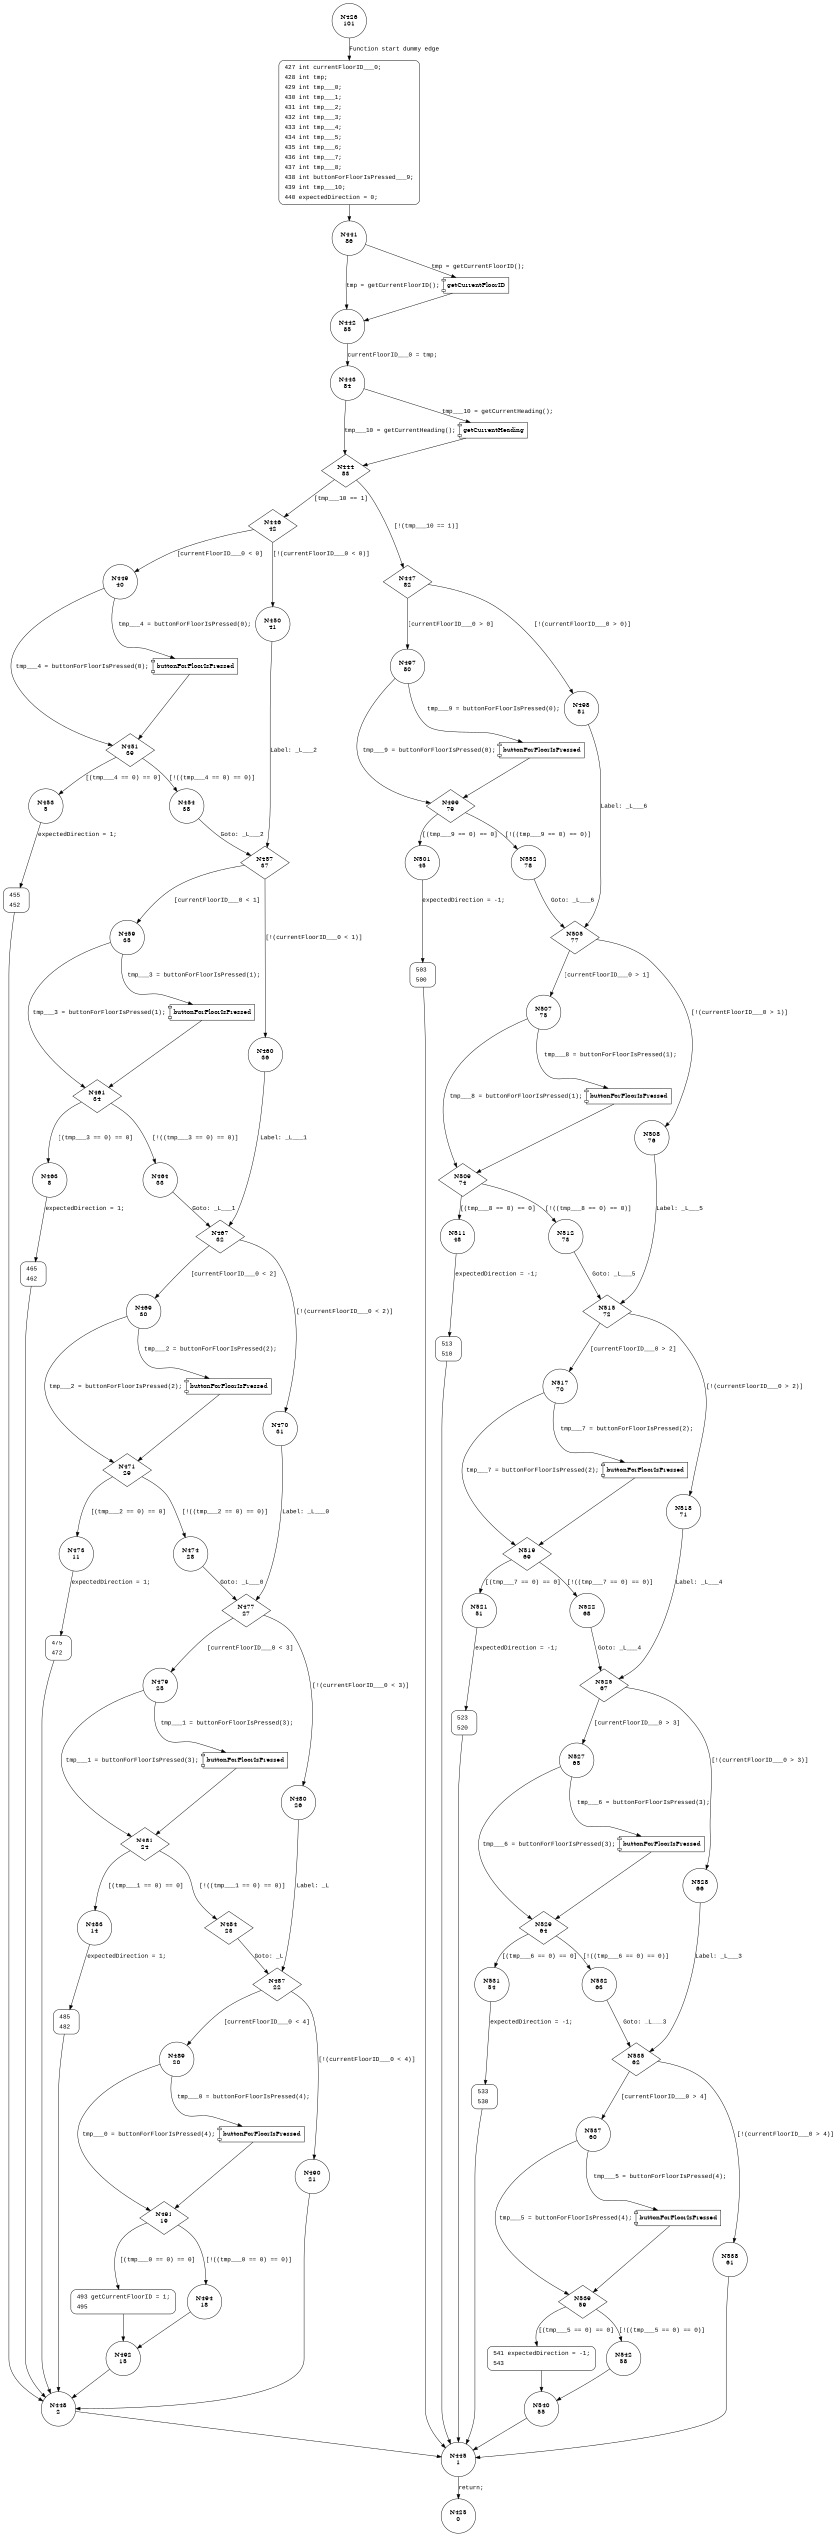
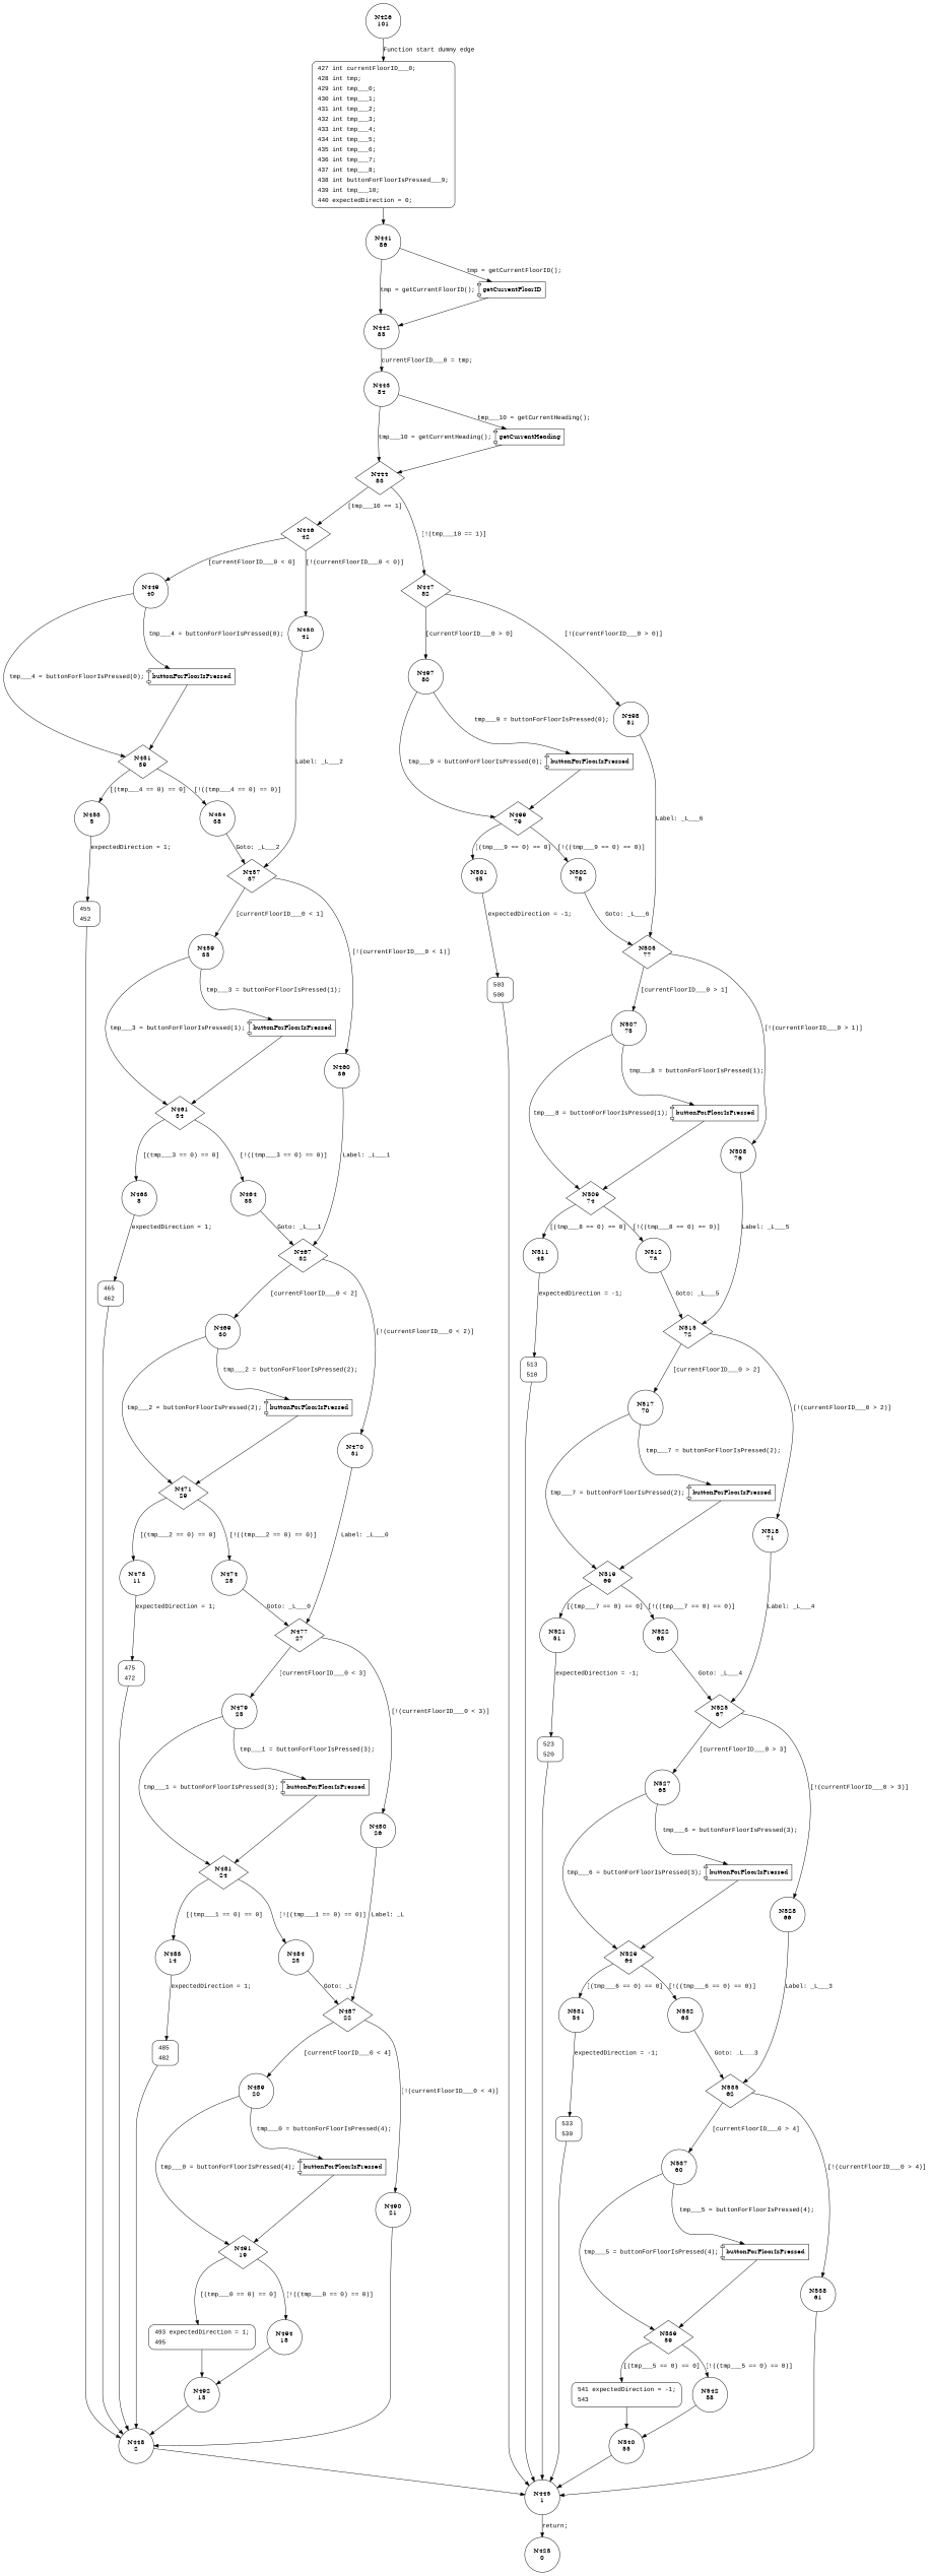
  digraph {
    node [shape=circle]
    edge [fontname="Courier New"]
    n1 [label="N426\n101"]
    n2 [fillcolor=white fontname="Courier New" label=<<table border="0" cellborder="0" cellpadding="3" bgcolor="white"><tr><td align="right">427</td><td align="left">int currentFloorID___0;</td></tr><tr><td align="right">428</td><td align="left">int tmp;</td></tr><tr><td align="right">429</td><td align="left">int tmp___0;</td></tr><tr><td align="right">430</td><td align="left">int tmp___1;</td></tr><tr><td align="right">431</td><td align="left">int tmp___2;</td></tr><tr><td align="right">432</td><td align="left">int tmp___3;</td></tr><tr><td align="right">433</td><td align="left">int tmp___4;</td></tr><tr><td align="right">434</td><td align="left">int tmp___5;</td></tr><tr><td align="right">435</td><td align="left">int tmp___6;</td></tr><tr><td align="right">436</td><td align="left">int tmp___7;</td></tr><tr><td align="right">437</td><td align="left">int tmp___8;</td></tr><tr><td align="right">438</td><td align="left">int buttonForFloorIsPressed___9;</td></tr><tr><td align="right">439</td><td align="left">int tmp___10;</td></tr><tr><td align="right">440</td><td align="left">expectedDirection = 0;</td></tr></table>> penwidth=1 shape=Mrecord style="filled,bold"]
    n3 [label="N441\n86"]
    n4 [label="N442\n85"]
    n5 [label=getCurrentFloorID shape=component]
    n6 [label="N443\n84"]
    n7 [label="N444\n83" shape=diamond]
    n8 [label=getCurrentHeading shape=component]
    n9 [label="N446\n42" shape=diamond]
    n10 [label="N447\n82" shape=diamond]
    n11 [label="N449\n40"]
    n12 [label="N450\n41"]
    n13 [label="N497\n80"]
    n14 [label="N498\n81"]
    n15 [label="N451\n39" shape=diamond]
    n16 [label=buttonForFloorIsPressed shape=component]
    n17 [label="N457\n37" shape=diamond]
    n18 [label="N499\n79" shape=diamond]
    n19 [label=buttonForFloorIsPressed shape=component]
    n20 [label="N505\n77" shape=diamond]
    n21 [label="N501\n45"]
-   n22 [label="N552\n78"]
+   n22 [label="N502\n78"]
    n23 [label="N507\n75"]
    n24 [label="N508\n76"]
    n25 [label="N509\n74" shape=diamond]
    n26 [label=buttonForFloorIsPressed shape=component]
    n27 [label="N515\n72" shape=diamond]
    n28 [label="N511\n48"]
    n29 [label="N512\n73"]
    n30 [label="N517\n70"]
    n31 [label="N518\n71"]
    n32 [label="N519\n69" shape=diamond]
    n33 [label=buttonForFloorIsPressed shape=component]
    n34 [label="N525\n67" shape=diamond]
    n35 [label="N521\n51"]
    n36 [label="N522\n68"]
    n37 [label="N527\n65"]
    n38 [label="N528\n66"]
    n39 [label="N529\n64" shape=diamond]
    n40 [label=buttonForFloorIsPressed shape=component]
    n41 [label="N535\n62" shape=diamond]
    n42 [label="N531\n54"]
    n43 [label="N532\n63"]
    n44 [label="N537\n60"]
    n45 [label="N538\n61"]
    n46 [label="N539\n59" shape=diamond]
    n47 [label=buttonForFloorIsPressed shape=component]
    n48 [label="N445\n1"]
    n49 [fillcolor=white fontname="Courier New" label=<<table border="0" cellborder="0" cellpadding="3" bgcolor="white"><tr><td align="right">541</td><td align="left">expectedDirection = -1;</td></tr><tr><td align="right">543</td><td align="left"></td></tr></table>> penwidth=1 shape=Mrecord style="filled,bold"]
    n50 [label="N542\n58"]
    n51 [label="N425\n0"]
    n52 [label="N540\n55"]
    n53 [fillcolor=white fontname="Courier New" label=<<table border="0" cellborder="0" cellpadding="3" bgcolor="white"><tr><td align="right">533</td><td align="left"></td></tr><tr><td align="right">530</td><td align="left"></td></tr></table>> penwidth=1 shape=Mrecord style="filled,bold"]
    n54 [fillcolor=white fontname="Courier New" label=<<table border="0" cellborder="0" cellpadding="3" bgcolor="white"><tr><td align="right">523</td><td align="left"></td></tr><tr><td align="right">520</td><td align="left"></td></tr></table>> penwidth=1 shape=Mrecord style="filled,bold"]
    n55 [fillcolor=white fontname="Courier New" label=<<table border="0" cellborder="0" cellpadding="3" bgcolor="white"><tr><td align="right">513</td><td align="left"></td></tr><tr><td align="right">510</td><td align="left"></td></tr></table>> penwidth=1 shape=Mrecord style="filled,bold"]
    n56 [fillcolor=white fontname="Courier New" label=<<table border="0" cellborder="0" cellpadding="3" bgcolor="white"><tr><td align="right">503</td><td align="left"></td></tr><tr><td align="right">500</td><td align="left"></td></tr></table>> penwidth=1 shape=Mrecord style="filled,bold"]
    n57 [label="N453\n5"]
    n58 [label="N454\n38"]
    n59 [label="N459\n35"]
    n60 [label="N460\n36"]
    n61 [label="N461\n34" shape=diamond]
    n62 [label=buttonForFloorIsPressed shape=component]
    n63 [label="N467\n32" shape=diamond]
    n64 [label="N463\n8"]
    n65 [label="N464\n33"]
    n66 [label="N469\n30"]
    n67 [label="N470\n31"]
    n68 [label="N471\n29" shape=diamond]
    n69 [label=buttonForFloorIsPressed shape=component]
    n70 [label="N477\n27" shape=diamond]
    n71 [label="N473\n11"]
    n72 [label="N474\n28"]
    n73 [label="N479\n25"]
    n74 [label="N480\n26"]
    n75 [label="N481\n24" shape=diamond]
    n76 [label=buttonForFloorIsPressed shape=component]
    n77 [label="N487\n22" shape=diamond]
    n78 [label="N483\n14"]
-   n79 [label="N484\n23" shape=diamond]
+   n79 [label="N484\n23"]
    n80 [label="N489\n20"]
    n81 [label="N490\n21"]
    n82 [label="N491\n19" shape=diamond]
    n83 [label=buttonForFloorIsPressed shape=component]
    n84 [label="N448\n2"]
-   n85 [fillcolor=white fontname="Courier New" label=<<table border="0" cellborder="0" cellpadding="3" bgcolor="white"><tr><td align="right">493</td><td align="left">getCurrentFloorID = 1;</td></tr><tr><td align="right">495</td><td align="left"></td></tr></table>> penwidth=1 shape=Mrecord style="filled,bold"]
+   n85 [fillcolor=white fontname="Courier New" label=<<table border="0" cellborder="0" cellpadding="3" bgcolor="white"><tr><td align="right">493</td><td align="left">expectedDirection = 1;</td></tr><tr><td align="right">495</td><td align="left"></td></tr></table>> penwidth=1 shape=Mrecord style="filled,bold"]
    n86 [label="N494\n18"]
    n87 [label="N492\n15"]
    n88 [fillcolor=white fontname="Courier New" label=<<table border="0" cellborder="0" cellpadding="3" bgcolor="white"><tr><td align="right">485</td><td align="left"></td></tr><tr><td align="right">482</td><td align="left"></td></tr></table>> penwidth=1 shape=Mrecord style="filled,bold"]
    n89 [fillcolor=white fontname="Courier New" label=<<table border="0" cellborder="0" cellpadding="3" bgcolor="white"><tr><td align="right">475</td><td align="left"></td></tr><tr><td align="right">472</td><td align="left"></td></tr></table>> penwidth=1 shape=Mrecord style="filled,bold"]
    n90 [fillcolor=white fontname="Courier New" label=<<table border="0" cellborder="0" cellpadding="3" bgcolor="white"><tr><td align="right">465</td><td align="left"></td></tr><tr><td align="right">462</td><td align="left"></td></tr></table>> penwidth=1 shape=Mrecord style="filled,bold"]
    n91 [fillcolor=white fontname="Courier New" label=<<table border="0" cellborder="0" cellpadding="3" bgcolor="white"><tr><td align="right">455</td><td align="left"></td></tr><tr><td align="right">452</td><td align="left"></td></tr></table>> penwidth=1 shape=Mrecord style="filled,bold"]
    n1 -> n2 [label="Function start dummy edge"]
    n2 -> n3 [fontname=""]
    n3 -> n4 [label="tmp = getCurrentFloorID();"]
    n3 -> n5 [label="tmp = getCurrentFloorID();"]
    n4 -> n6 [label="currentFloorID___0 = tmp;"]
    n5 -> n4
    n6 -> n7 [label="tmp___10 = getCurrentHeading();"]
    n6 -> n8 [label="tmp___10 = getCurrentHeading();"]
    n7 -> n9 [label="[tmp___10 == 1]"]
    n7 -> n10 [label="[!(tmp___10 == 1)]"]
    n8 -> n7
    n9 -> n11 [label="[currentFloorID___0 < 0]"]
    n9 -> n12 [label="[!(currentFloorID___0 < 0)]"]
    n10 -> n13 [label="[currentFloorID___0 > 0]"]
    n10 -> n14 [label="[!(currentFloorID___0 > 0)]"]
    n11 -> n15 [label="tmp___4 = buttonForFloorIsPressed(0);"]
    n11 -> n16 [label="tmp___4 = buttonForFloorIsPressed(0);"]
    n12 -> n17 [label="Label: _L___2"]
    n13 -> n18 [label="tmp___9 = buttonForFloorIsPressed(0);"]
    n13 -> n19 [label="tmp___9 = buttonForFloorIsPressed(0);"]
    n14 -> n20 [label="Label: _L___6"]
    n15 -> n57 [label="[(tmp___4 == 0) == 0]"]
    n15 -> n58 [label="[!((tmp___4 == 0) == 0)]"]
    n16 -> n15
    n17 -> n59 [label="[currentFloorID___0 < 1]"]
    n17 -> n60 [label="[!(currentFloorID___0 < 1)]"]
    n18 -> n21 [label="[(tmp___9 == 0) == 0]"]
    n18 -> n22 [label="[!((tmp___9 == 0) == 0)]"]
    n19 -> n18
    n20 -> n23 [label="[currentFloorID___0 > 1]"]
    n20 -> n24 [label="[!(currentFloorID___0 > 1)]"]
    n21 -> n56 [label="expectedDirection = -1;"]
    n22 -> n20 [label="Goto: _L___6"]
    n23 -> n25 [label="tmp___8 = buttonForFloorIsPressed(1);"]
    n23 -> n26 [label="tmp___8 = buttonForFloorIsPressed(1);"]
    n24 -> n27 [label="Label: _L___5"]
    n25 -> n28 [label="[(tmp___8 == 0) == 0]"]
    n25 -> n29 [label="[!((tmp___8 == 0) == 0)]"]
    n26 -> n25
    n27 -> n30 [label="[currentFloorID___0 > 2]"]
    n27 -> n31 [label="[!(currentFloorID___0 > 2)]"]
    n28 -> n55 [label="expectedDirection = -1;"]
    n29 -> n27 [label="Goto: _L___5"]
    n30 -> n32 [label="tmp___7 = buttonForFloorIsPressed(2);"]
    n30 -> n33 [label="tmp___7 = buttonForFloorIsPressed(2);"]
    n31 -> n34 [label="Label: _L___4"]
    n32 -> n35 [label="[(tmp___7 == 0) == 0]"]
    n32 -> n36 [label="[!((tmp___7 == 0) == 0)]"]
    n33 -> n32
    n34 -> n37 [label="[currentFloorID___0 > 3]"]
    n34 -> n38 [label="[!(currentFloorID___0 > 3)]"]
    n35 -> n54 [label="expectedDirection = -1;"]
    n36 -> n34 [label="Goto: _L___4"]
    n37 -> n39 [label="tmp___6 = buttonForFloorIsPressed(3);"]
    n37 -> n40 [label="tmp___6 = buttonForFloorIsPressed(3);"]
    n38 -> n41 [label="Label: _L___3"]
    n39 -> n42 [label="[(tmp___6 == 0) == 0]"]
    n39 -> n43 [label="[!((tmp___6 == 0) == 0)]"]
    n40 -> n39
    n41 -> n44 [label="[currentFloorID___0 > 4]"]
    n41 -> n45 [label="[!(currentFloorID___0 > 4)]"]
    n42 -> n53 [label="expectedDirection = -1;"]
    n43 -> n41 [label="Goto: _L___3"]
    n44 -> n46 [label="tmp___5 = buttonForFloorIsPressed(4);"]
    n44 -> n47 [label="tmp___5 = buttonForFloorIsPressed(4);"]
    n45 -> n48
    n46 -> n49 [label="[(tmp___5 == 0) == 0]"]
    n46 -> n50 [label="[!((tmp___5 == 0) == 0)]"]
    n47 -> n46
    n48 -> n51 [label="return;"]
    n49 -> n52 [fontname=""]
    n50 -> n52
    n52 -> n48
    n53 -> n48 [fontname=""]
    n54 -> n48 [fontname=""]
    n55 -> n48 [fontname=""]
    n56 -> n48 [fontname=""]
    n57 -> n91 [label="expectedDirection = 1;"]
    n58 -> n17 [label="Goto: _L___2"]
    n59 -> n61 [label="tmp___3 = buttonForFloorIsPressed(1);"]
    n59 -> n62 [label="tmp___3 = buttonForFloorIsPressed(1);"]
    n60 -> n63 [label="Label: _L___1"]
    n61 -> n64 [label="[(tmp___3 == 0) == 0]"]
    n61 -> n65 [label="[!((tmp___3 == 0) == 0)]"]
    n62 -> n61
    n63 -> n66 [label="[currentFloorID___0 < 2]"]
    n63 -> n67 [label="[!(currentFloorID___0 < 2)]"]
    n64 -> n90 [label="expectedDirection = 1;"]
    n65 -> n63 [label="Goto: _L___1"]
    n66 -> n68 [label="tmp___2 = buttonForFloorIsPressed(2);"]
    n66 -> n69 [label="tmp___2 = buttonForFloorIsPressed(2);"]
    n67 -> n70 [label="Label: _L___0"]
    n68 -> n71 [label="[(tmp___2 == 0) == 0]"]
    n68 -> n72 [label="[!((tmp___2 == 0) == 0)]"]
    n69 -> n68
    n70 -> n73 [label="[currentFloorID___0 < 3]"]
    n70 -> n74 [label="[!(currentFloorID___0 < 3)]"]
    n71 -> n89 [label="expectedDirection = 1;"]
    n72 -> n70 [label="Goto: _L___0"]
    n73 -> n75 [label="tmp___1 = buttonForFloorIsPressed(3);"]
    n73 -> n76 [label="tmp___1 = buttonForFloorIsPressed(3);"]
    n74 -> n77 [label="Label: _L"]
    n75 -> n78 [label="[(tmp___1 == 0) == 0]"]
    n75 -> n79 [label="[!((tmp___1 == 0) == 0)]"]
    n76 -> n75
    n77 -> n80 [label="[currentFloorID___0 < 4]"]
    n77 -> n81 [label="[!(currentFloorID___0 < 4)]"]
    n78 -> n88 [label="expectedDirection = 1;"]
    n79 -> n77 [label="Goto: _L"]
    n80 -> n82 [label="tmp___0 = buttonForFloorIsPressed(4);"]
    n80 -> n83 [label="tmp___0 = buttonForFloorIsPressed(4);"]
    n81 -> n84
    n82 -> n85 [label="[(tmp___0 == 0) == 0]"]
    n82 -> n86 [label="[!((tmp___0 == 0) == 0)]"]
    n83 -> n82
    n84 -> n48
    n85 -> n87 [fontname=""]
    n86 -> n87
    n87 -> n84
    n88 -> n84 [fontname=""]
    n89 -> n84 [fontname=""]
    n90 -> n84 [fontname=""]
    n91 -> n84 [fontname=""]
  }
